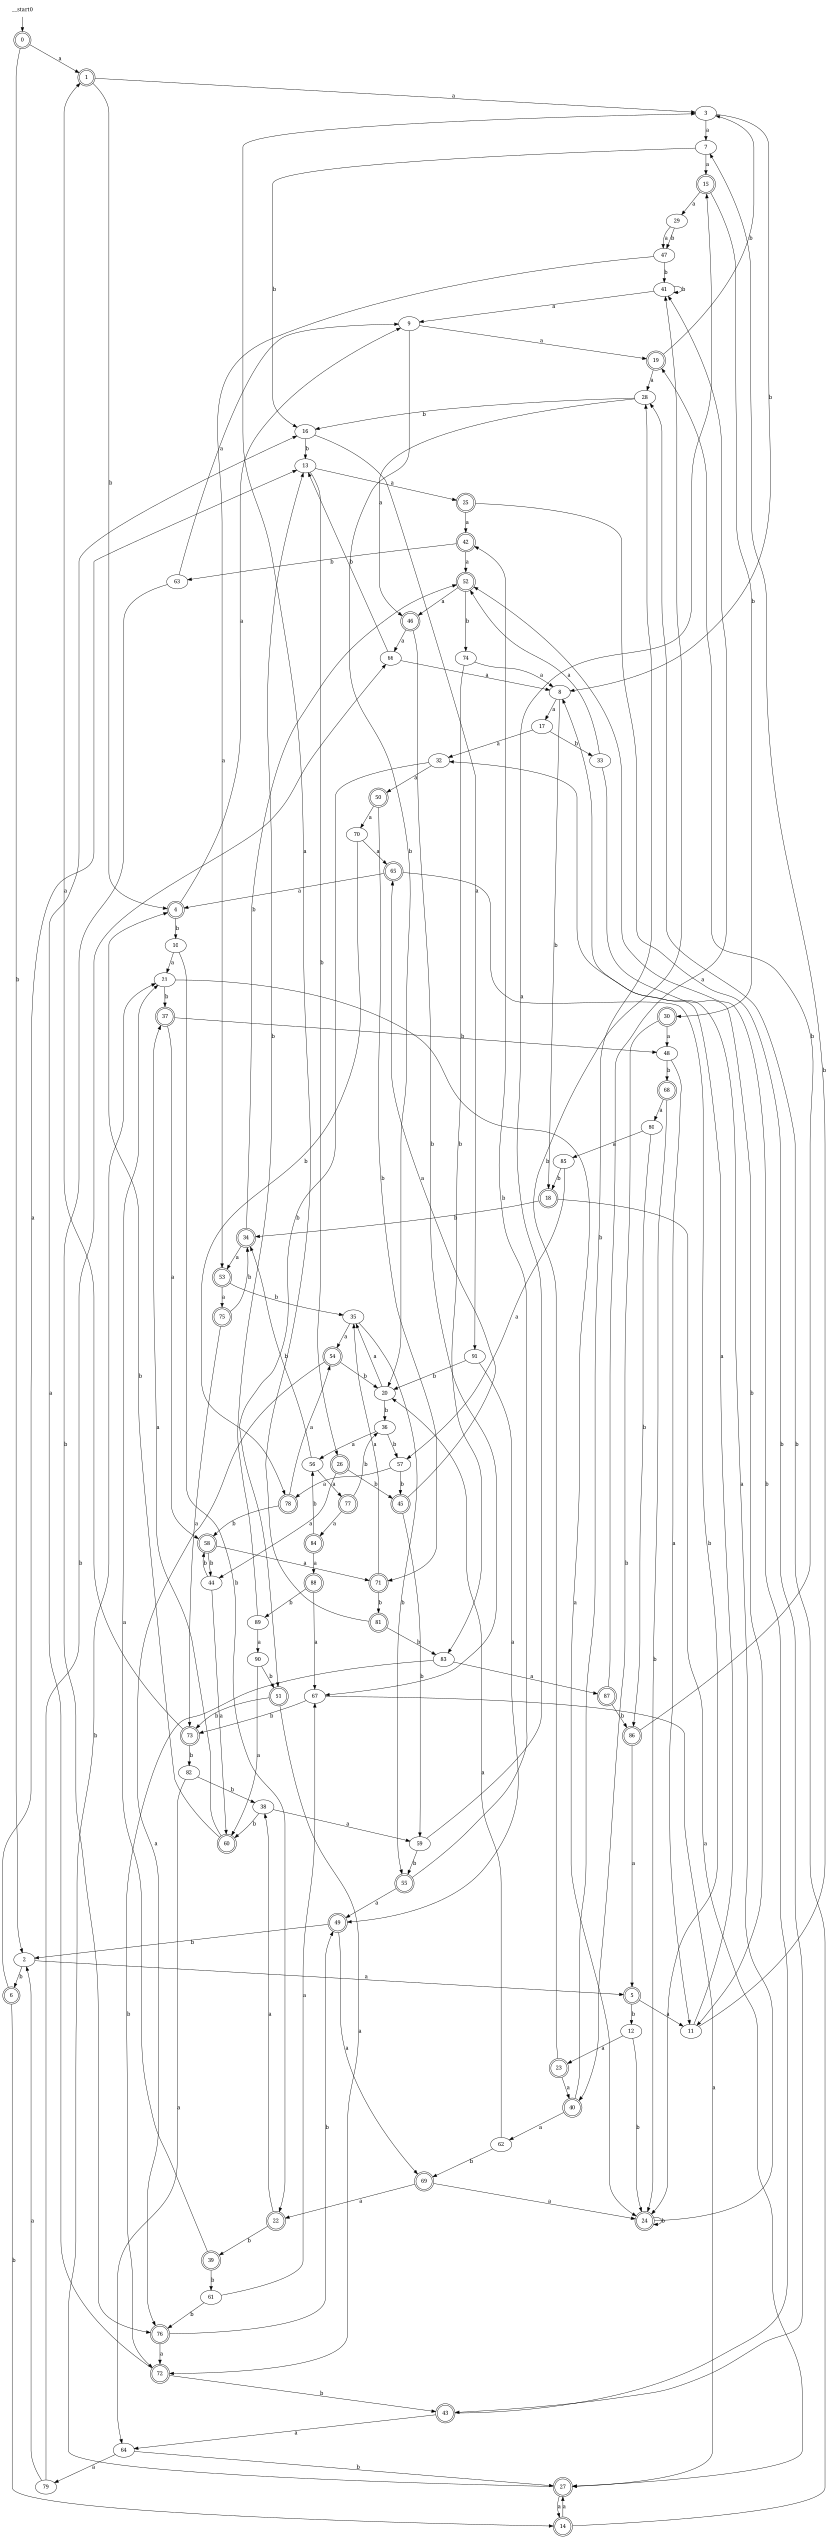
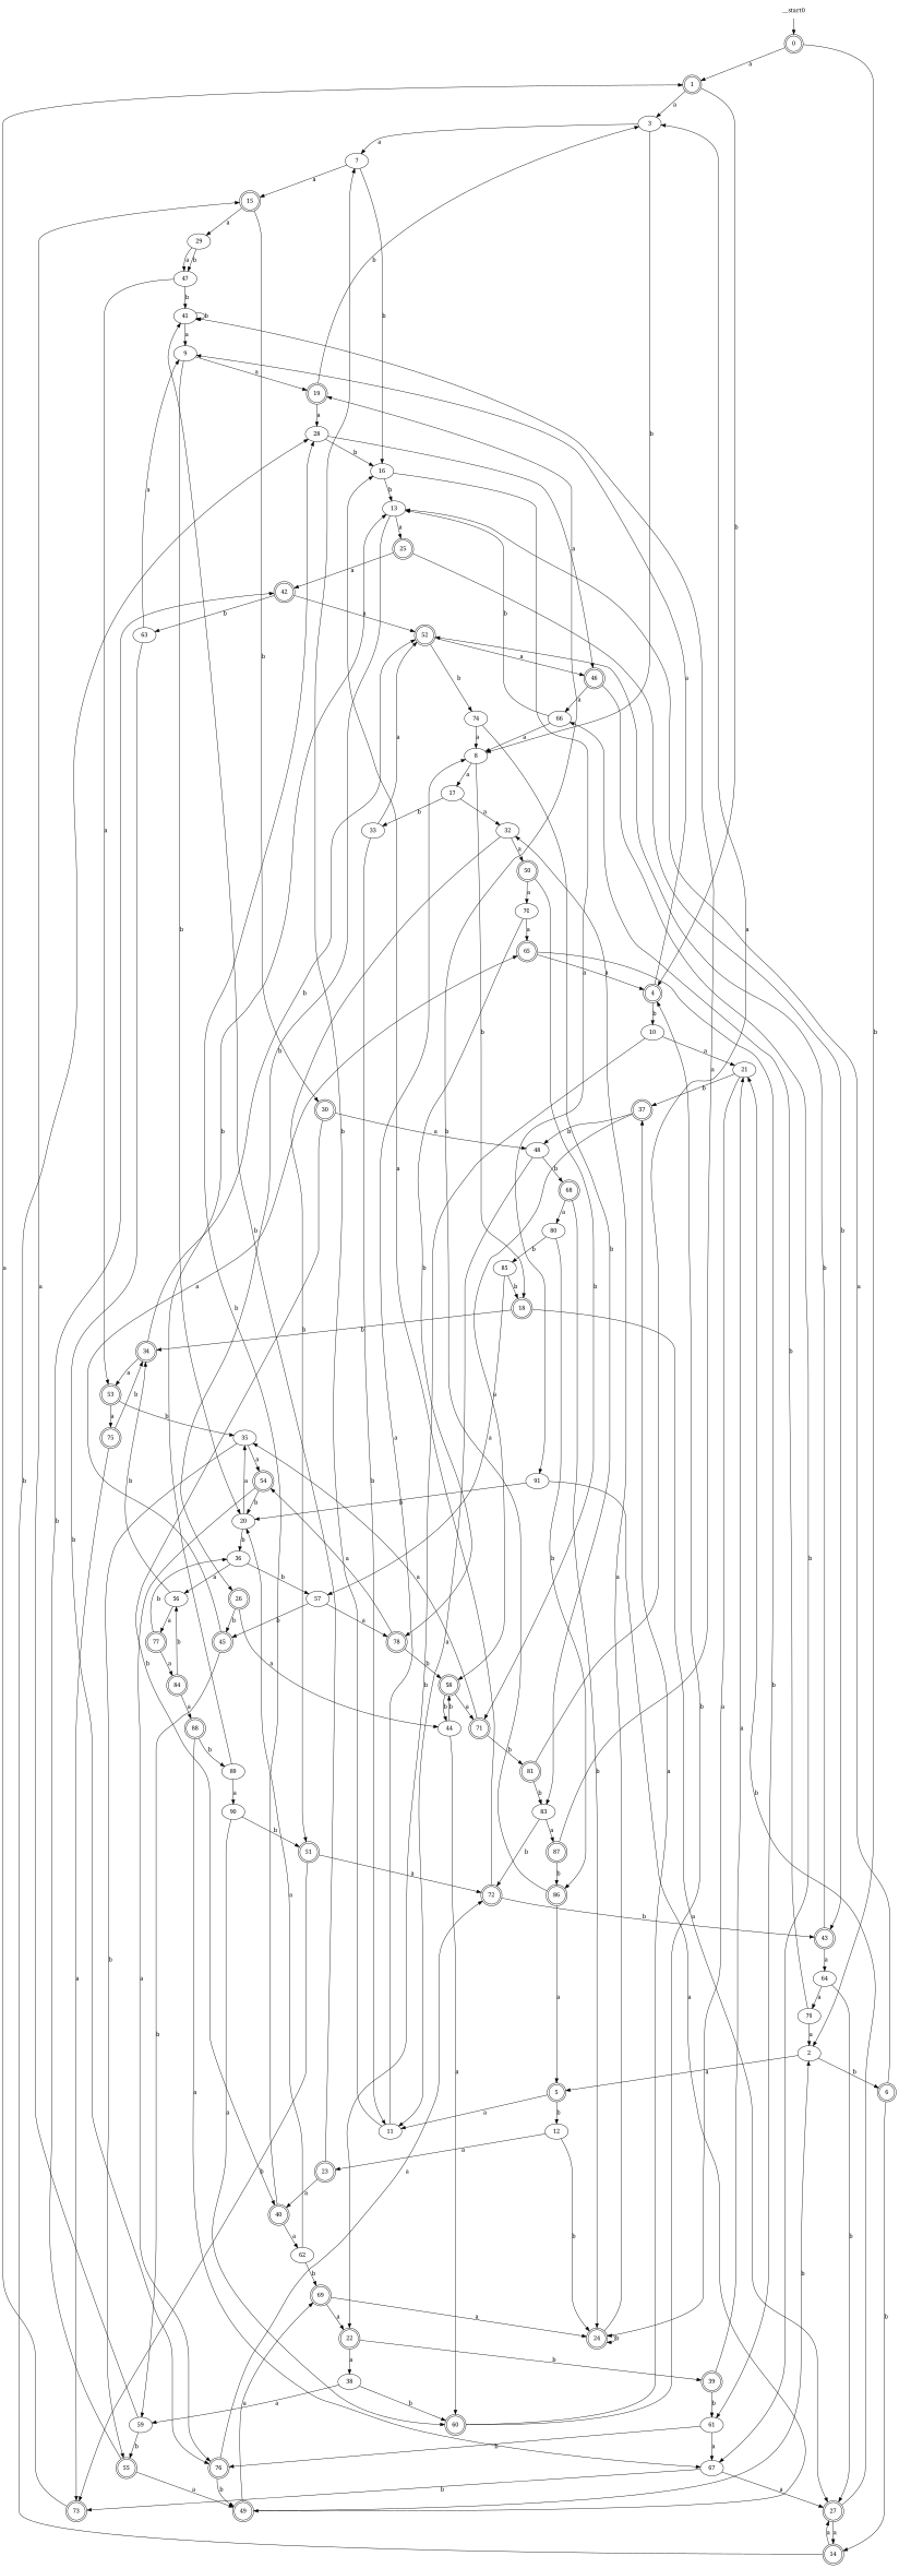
  digraph {
    fontname="Noto Serif"
    node [fontname="Noto Serif" shape=doublecircle]
    edge [fontname="Noto Serif"]
    __start0 [shape=none]
    0
    1
    2 [shape=""]
    3 [shape=""]
    4
    5
    6
    7 [shape=""]
    8 [shape=""]
    9 [shape=""]
    10 [shape=""]
    11 [shape=""]
    12 [shape=""]
    13 [shape=""]
    14
    15
    16 [shape=""]
    17 [shape=""]
    18
    19
    20 [shape=""]
    21 [shape=""]
    22
    23
    24
    25
    26
    27
    28 [shape=""]
    29 [shape=""]
    30
    n33 [label=91 shape=""]
    32 [shape=""]
    33 [shape=""]
    34
    35 [shape=""]
    36 [shape=""]
    37
    38 [shape=""]
    39
    40
    41 [shape=""]
    42
    43
    44 [shape=""]
    45
    46
    47 [shape=""]
    48 [shape=""]
    49
    50
    51
    52
    53
    54
    55
    56 [shape=""]
    57 [shape=""]
    58
    59 [shape=""]
    60
    61 [shape=""]
    62 [shape=""]
    63 [shape=""]
    64 [shape=""]
    65
    66 [shape=""]
    67 [shape=""]
    68
    69
    70 [shape=""]
    71
    72
    73
    74 [shape=""]
    75
    76
    77
    78
    79 [shape=""]
    80 [shape=""]
    81
-   82 [shape=""]
    83 [shape=""]
    84
    85 [shape=""]
    86
    87
    88
    89 [shape=""]
    90 [shape=""]
    __start0 -> 0
    0 -> 1 [label=a]
    0 -> 2 [label=b]
    1 -> 3 [label=a]
    1 -> 4 [label=b]
    2 -> 5 [label=a]
    2 -> 6 [label=b]
    3 -> 7 [label=a]
    3 -> 8 [label=b]
    4 -> 9 [label=a]
    4 -> 10 [label=b]
    5 -> 11 [label=a]
    5 -> 12 [label=b]
    6 -> 13 [label=a]
    6 -> 14 [label=b]
    7 -> 15 [label=a]
    7 -> 16 [label=b]
    8 -> 17 [label=a]
    8 -> 18 [label=b]
    9 -> 19 [label=a]
    9 -> 20 [label=b]
    10 -> 21 [label=a]
    10 -> 22 [label=b]
    11 -> 7 [label=b]
    11 -> 8 [label=a]
    12 -> 23 [label=a]
    12 -> 24 [label=b]
    13 -> 25 [label=a]
    13 -> 26 [label=b]
    14 -> 27 [label=a]
    14 -> 28 [label=b]
    15 -> 29 [label=a]
    15 -> 30 [label=b]
    16 -> 13 [label=b]
    16 -> n33 [label=a]
    17 -> 32 [label=a]
    17 -> 33 [label=b]
    18 -> 27 [label=a]
    18 -> 34 [label=b]
    19 -> 3 [label=b]
    19 -> 28 [label=a]
    20 -> 35 [label=a]
    20 -> 36 [label=b]
    21 -> 24 [label=a]
    21 -> 37 [label=b]
    22 -> 38 [label=a]
    22 -> 39 [label=b]
    23 -> 40 [label=a]
    23 -> 41 [label=b]
    24 -> 24 [label=b]
    24 -> 32 [label=a]
    25 -> 42 [label=a]
    25 -> 43 [label=b]
    26 -> 44 [label=a]
    26 -> 45 [label=b]
    27 -> 14 [label=a]
    27 -> 21 [label=b]
    28 -> 16 [label=b]
    28 -> 46 [label=a]
    29 -> 47 [label=a]
    29 -> 47 [label=b]
    30 -> 40 [label=b]
    30 -> 48 [label=a]
    n33 -> 20 [label=b]
    n33 -> 49 [label=a]
    32 -> 50 [label=a]
    32 -> 51 [label=b]
    33 -> 11 [label=b]
    33 -> 52 [label=a]
    34 -> 52 [label=b]
    34 -> 53 [label=a]
    35 -> 54 [label=a]
    35 -> 55 [label=b]
    36 -> 56 [label=a]
    36 -> 57 [label=b]
    37 -> 48 [label=b]
    37 -> 58 [label=a]
    38 -> 59 [label=a]
    38 -> 60 [label=b]
    39 -> 21 [label=a]
    39 -> 61 [label=b]
    40 -> 28 [label=b]
    40 -> 62 [label=a]
    41 -> 9 [label=a]
    41 -> 41 [label=b]
    42 -> 52 [label=a]
    42 -> 63 [label=b]
    43 -> 52 [label=b]
    43 -> 64 [label=a]
    44 -> 58 [label=b]
    44 -> 60 [label=a]
    45 -> 59 [label=b]
    45 -> 65 [label=a]
    46 -> 66 [label=a]
    46 -> 67 [label=b]
    47 -> 41 [label=b]
    47 -> 53 [label=a]
    48 -> 11 [label=a]
    48 -> 68 [label=b]
    49 -> 2 [label=b]
    49 -> 69 [label=a]
    50 -> 70 [label=a]
    50 -> 71 [label=b]
    51 -> 72 [label=a]
    51 -> 73 [label=b]
    52 -> 46 [label=a]
    52 -> 74 [label=b]
    53 -> 35 [label=b]
    53 -> 75 [label=a]
    54 -> 20 [label=b]
    54 -> 76 [label=a]
    55 -> 42 [label=b]
    55 -> 49 [label=a]
    56 -> 34 [label=b]
    56 -> 77 [label=a]
    57 -> 45 [label=b]
    57 -> 78 [label=a]
    58 -> 44 [label=b]
    58 -> 71 [label=a]
    59 -> 15 [label=a]
    59 -> 55 [label=b]
    60 -> 4 [label=b]
    60 -> 37 [label=a]
    61 -> 67 [label=a]
    61 -> 76 [label=b]
    62 -> 20 [label=a]
    62 -> 69 [label=b]
    63 -> 9 [label=a]
    63 -> 76 [label=b]
    64 -> 27 [label=b]
    64 -> 79 [label=a]
    65 -> 4 [label=a]
-   65 -> 24 [label=b]
+   65 -> 61 [label=b]
    66 -> 8 [label=a]
    66 -> 13 [label=b]
    67 -> 27 [label=a]
    67 -> 73 [label=b]
    68 -> 24 [label=b]
    68 -> 80 [label=a]
    69 -> 22 [label=a]
    69 -> 24 [label=a]
    70 -> 65 [label=a]
    70 -> 78 [label=b]
    71 -> 35 [label=a]
    71 -> 81 [label=b]
    72 -> 16 [label=a]
    72 -> 43 [label=b]
    73 -> 1 [label=a]
-   73 -> 82 [label=b]
    74 -> 8 [label=a]
    74 -> 83 [label=b]
    75 -> 34 [label=b]
    75 -> 73 [label=a]
    76 -> 49 [label=b]
    76 -> 72 [label=a]
    77 -> 36 [label=b]
    77 -> 84 [label=a]
    78 -> 54 [label=a]
    78 -> 58 [label=b]
    79 -> 2 [label=a]
    79 -> 66 [label=b]
-   80 -> 85 [label=a]
+   80 -> 85 [label=b]
    80 -> 86 [label=b]
    81 -> 3 [label=a]
    81 -> 83 [label=b]
-   82 -> 38 [label=b]
-   82 -> 64 [label=a]
    83 -> 72 [label=b]
    83 -> 87 [label=a]
    84 -> 56 [label=b]
    84 -> 88 [label=a]
    85 -> 18 [label=b]
    85 -> 57 [label=a]
    86 -> 5 [label=a]
    86 -> 19 [label=b]
    87 -> 41 [label=a]
    87 -> 86 [label=b]
    88 -> 67 [label=a]
    88 -> 89 [label=b]
    89 -> 13 [label=b]
    89 -> 90 [label=a]
    90 -> 51 [label=b]
    90 -> 60 [label=a]
  }
